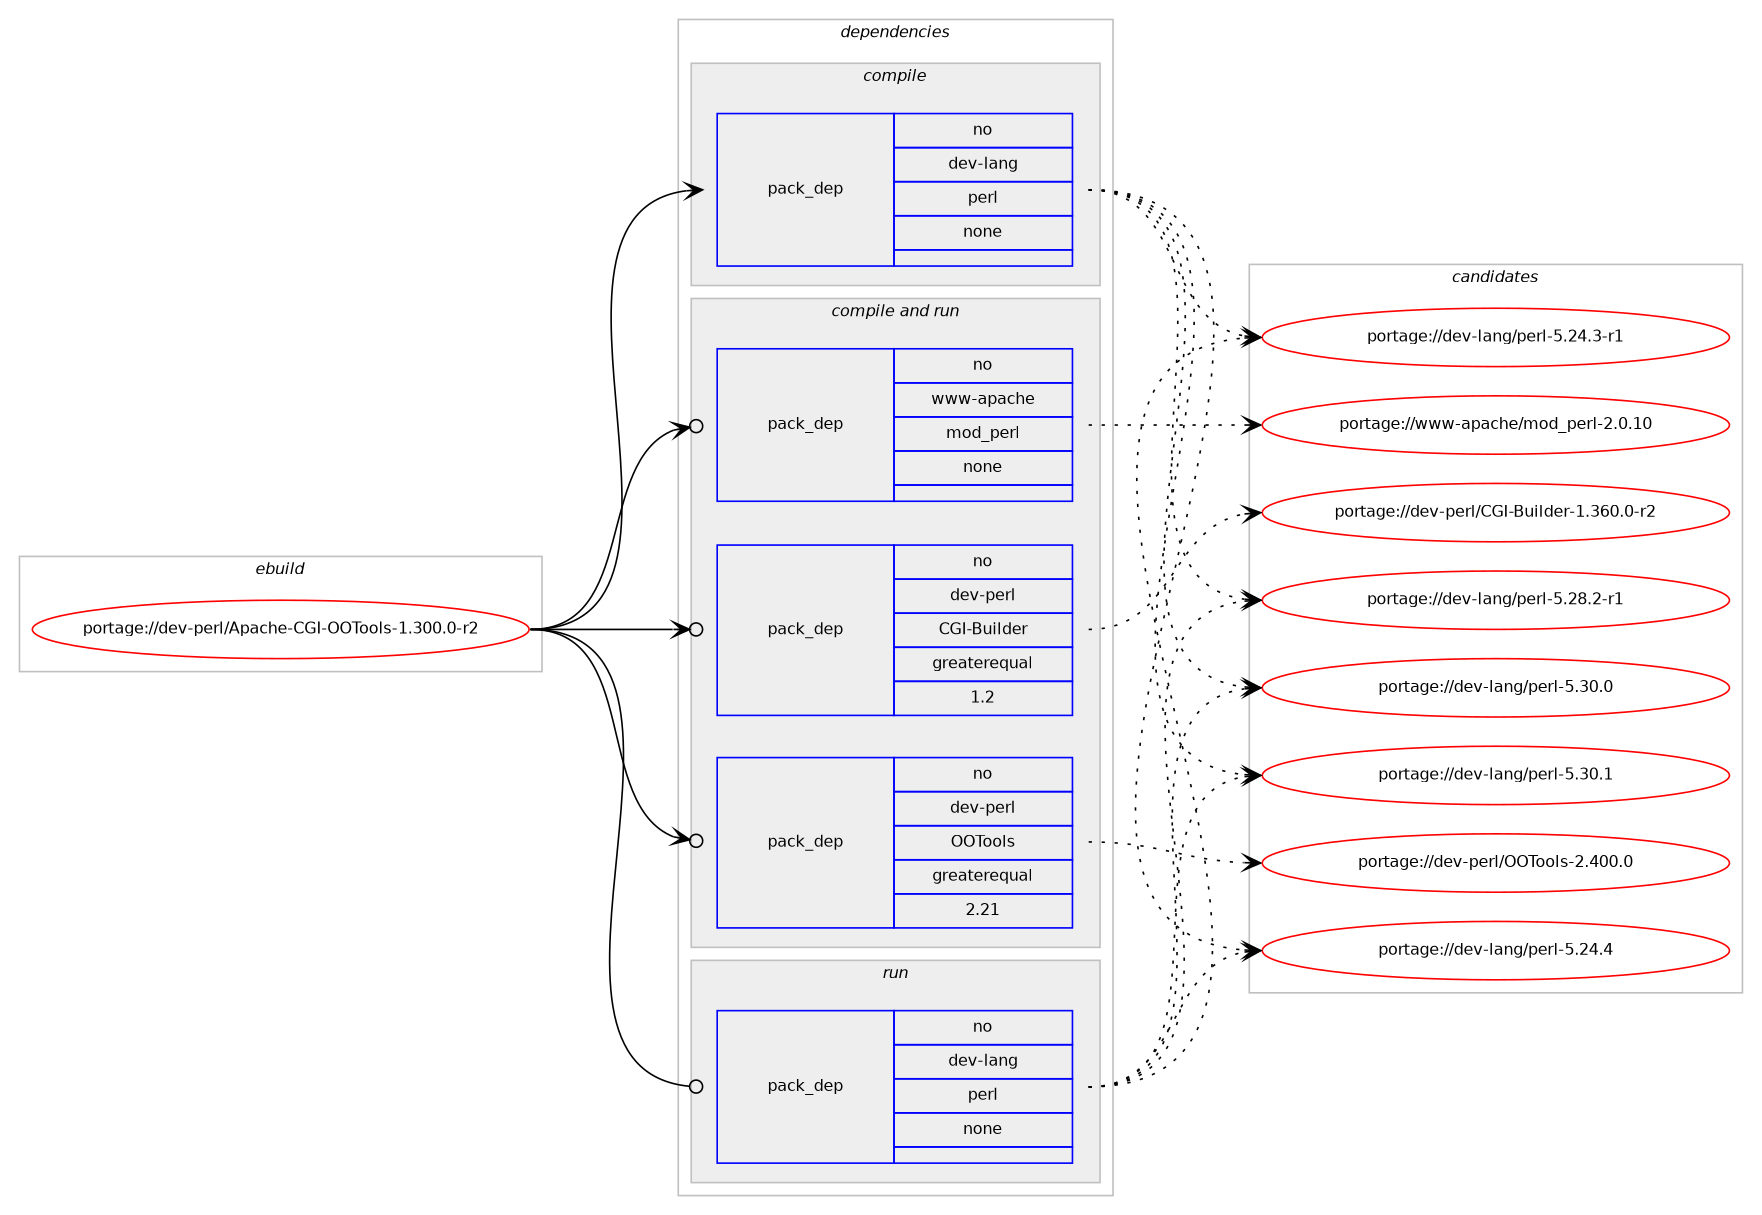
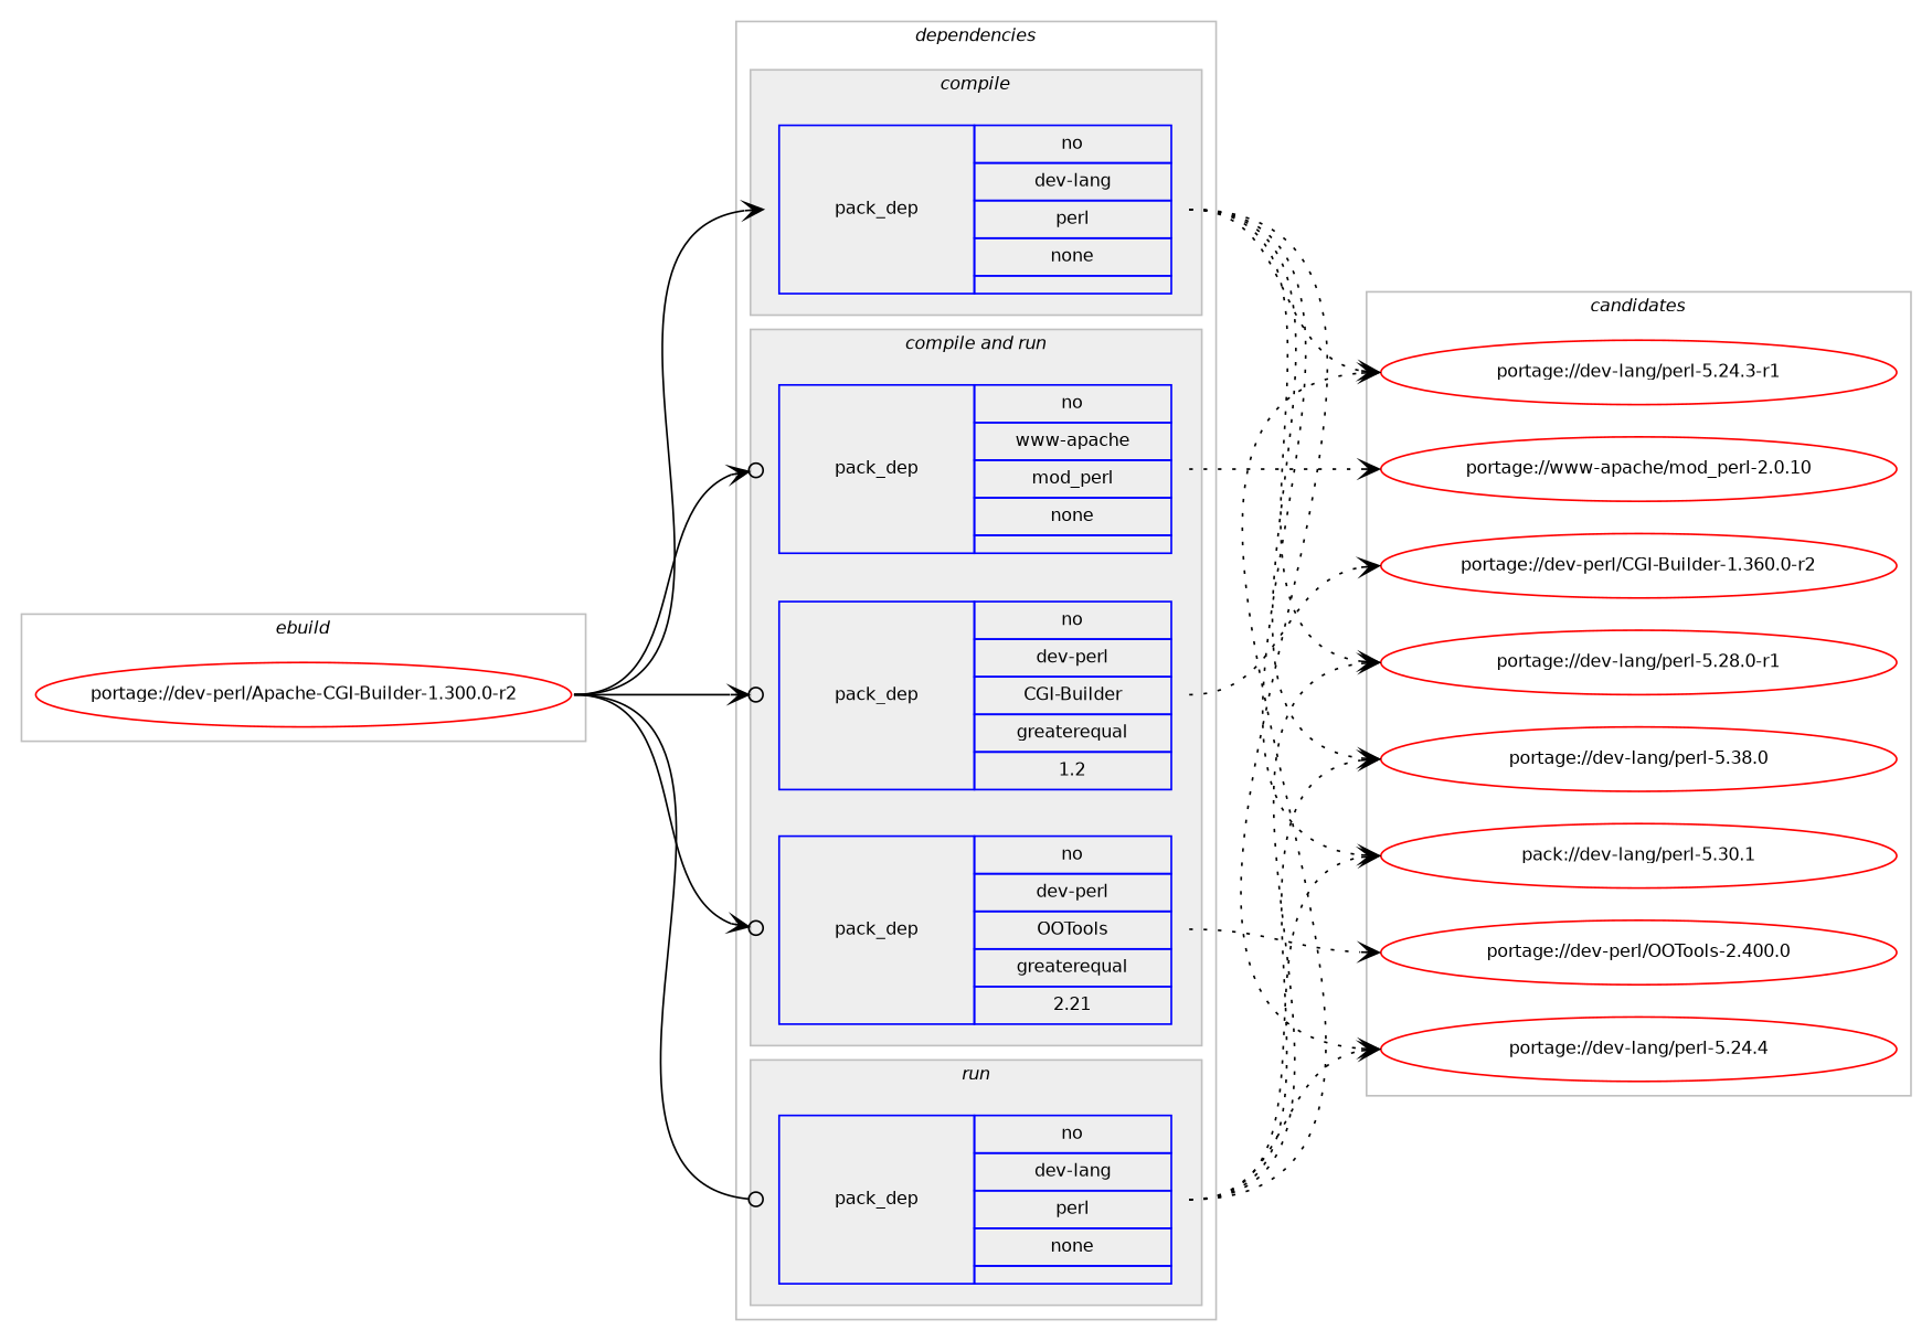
  digraph {
    compound=true
    concentrate=true
    fontname=Helvetica
    fontsize=10
    newrank=true
    rankdir=LR
    ranksep=1.5
    node [color=red fontname=Helvetica fontsize=10]
    edge [arrowhead=vee headport=w style=dotted tailport=e weight=100]
-   n1 [label="portage://dev-perl/Apache-CGI-OOTools-1.300.0-r2" width=4]
+   n1 [label="portage://dev-perl/Apache-CGI-Builder-1.300.0-r2" width=4]
    n2 [color=blue label=<<TABLE BORDER="0" CELLBORDER="1" CELLSPACING="0" CELLPADDING="4" WIDTH="220"><TR><TD ROWSPAN="6" CELLPADDING="30">pack_dep</TD></TR><TR><TD WIDTH="110">no</TD></TR><TR><TD>dev-lang</TD></TR><TR><TD>perl</TD></TR><TR><TD>none</TD></TR><TR><TD></TD></TR></TABLE>> shape=none]
    n3 [color=blue label=<<TABLE BORDER="0" CELLBORDER="1" CELLSPACING="0" CELLPADDING="4" WIDTH="220"><TR><TD ROWSPAN="6" CELLPADDING="30">pack_dep</TD></TR><TR><TD WIDTH="110">no</TD></TR><TR><TD>dev-perl</TD></TR><TR><TD>CGI-Builder</TD></TR><TR><TD>greaterequal</TD></TR><TR><TD>1.2</TD></TR></TABLE>> shape=none]
    n4 [color=blue label=<<TABLE BORDER="0" CELLBORDER="1" CELLSPACING="0" CELLPADDING="4" WIDTH="220"><TR><TD ROWSPAN="6" CELLPADDING="30">pack_dep</TD></TR><TR><TD WIDTH="110">no</TD></TR><TR><TD>dev-perl</TD></TR><TR><TD>OOTools</TD></TR><TR><TD>greaterequal</TD></TR><TR><TD>2.21</TD></TR></TABLE>> shape=none]
    n5 [color=blue label=<<TABLE BORDER="0" CELLBORDER="1" CELLSPACING="0" CELLPADDING="4" WIDTH="220"><TR><TD ROWSPAN="6" CELLPADDING="30">pack_dep</TD></TR><TR><TD WIDTH="110">no</TD></TR><TR><TD>www-apache</TD></TR><TR><TD>mod_perl</TD></TR><TR><TD>none</TD></TR><TR><TD></TD></TR></TABLE>> shape=none]
    n6 [color=blue label=<<TABLE BORDER="0" CELLBORDER="1" CELLSPACING="0" CELLPADDING="4" WIDTH="220"><TR><TD ROWSPAN="6" CELLPADDING="30">pack_dep</TD></TR><TR><TD WIDTH="110">no</TD></TR><TR><TD>dev-lang</TD></TR><TR><TD>perl</TD></TR><TR><TD>none</TD></TR><TR><TD></TD></TR></TABLE>> shape=none]
    n7 [label="portage://dev-lang/perl-5.24.3-r1" width=4]
    n8 [label="portage://dev-lang/perl-5.24.4" width=4]
-   n9 [label="portage://dev-lang/perl-5.28.2-r1" width=4]
-   n10 [label="portage://dev-lang/perl-5.30.0" width=4]
-   n11 [label="portage://dev-lang/perl-5.30.1" width=4]
+   n9 [label="portage://dev-lang/perl-5.28.0-r1" width=4]
+   n10 [label="portage://dev-lang/perl-5.38.0" width=4]
+   n11 [label="pack://dev-lang/perl-5.30.1" width=4]
    n12 [label="portage://dev-perl/CGI-Builder-1.360.0-r2" width=4]
    n13 [label="portage://dev-perl/OOTools-2.400.0" width=4]
    n14 [label="portage://www-apache/mod_perl-2.0.10" width=4]
    subgraph cluster_1 {
      color=gray
      label=<<i>ebuild</i>>
      rank=same
      n1
    }
    subgraph cluster_2 {
      color=gray
      label=<<i>dependencies</i>>
      subgraph cluster_3 {
        color=gray
        fillcolor="#eeeeee"
        label=<<i>compile</i>>
        style=filled
        subgraph sub_4 {
          color=gray
          fillcolor="#eeeeee"
          label=<<i>compile</i>>
          style=filled
          n2
        }
      }
      subgraph cluster_5 {
        color=gray
        fillcolor="#eeeeee"
        label=<<i>compile and run</i>>
        style=filled
        subgraph sub_6 {
          color=gray
          fillcolor="#eeeeee"
          label=<<i>compile and run</i>>
          style=filled
          n3
        }
        subgraph sub_7 {
          color=gray
          fillcolor="#eeeeee"
          label=<<i>compile and run</i>>
          style=filled
          n4
        }
        subgraph sub_8 {
          color=gray
          fillcolor="#eeeeee"
          label=<<i>compile and run</i>>
          style=filled
          n5
        }
      }
      subgraph cluster_9 {
        color=gray
        fillcolor="#eeeeee"
        label=<<i>run</i>>
        style=filled
        subgraph sub_10 {
          color=gray
          fillcolor="#eeeeee"
          label=<<i>run</i>>
          style=filled
          n6
        }
      }
    }
    subgraph cluster_11 {
      color=gray
      label=<<i>candidates</i>>
      rank=same
      subgraph sub_12 {
        color=black
        label=<<i>candidates</i>>
        nodesep=1
        rank=same
        n7
        n8
        n9
        n10
        n11
      }
      subgraph sub_13 {
        color=black
        label=<<i>candidates</i>>
        nodesep=1
        rank=same
        n12
      }
      subgraph sub_14 {
        color=black
        label=<<i>candidates</i>>
        nodesep=1
        rank=same
        n13
      }
      subgraph sub_15 {
        color=black
        label=<<i>candidates</i>>
        nodesep=1
        rank=same
        n14
      }
      subgraph sub_16 {
        color=black
        label=<<i>candidates</i>>
        nodesep=1
        rank=same
        n7
        n8
        n9
        n10
        n11
      }
    }
    n1 -> n2 [style=solid weight=20]
    n1 -> n3 [arrowhead=odotvee style=solid weight=20]
    n1 -> n4 [arrowhead=odotvee style=solid weight=20]
    n1 -> n5 [arrowhead=odotvee style=solid weight=20]
    n1 -> n6 [arrowhead=odot style=solid weight=20]
    n2 -> n7
    n2 -> n8
    n2 -> n9
    n2 -> n10
    n2 -> n11
    n3 -> n12
    n4 -> n13
    n5 -> n14
    n6 -> n7
    n6 -> n8
    n6 -> n9
    n6 -> n10
    n6 -> n11
  }
